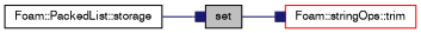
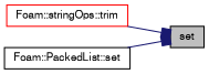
  digraph {
    rankdir=LR
    node [color=black fontname=FreeSans fontsize=10 shape=record]
    edge [arrowhead=box color=midnightblue fontname=FreeSans fontsize=10 labelfontname=FreeSans labelfontsize=10 style=solid]
    n1 [fillcolor=grey75 fontcolor=black height=0.2 label=set style=filled width=0.4]
    n2 [color=red height=0.2 label="Foam::stringOps::trim" width=0.4]
-   n3 [height=0.2 label="Foam::PackedList::storage" width=0.4]
-   n1 -> n2
+   n3 [height=0.2 label="Foam::PackedList::set" width=0.4]
+   n2 -> n1
    n3 -> n1
  }
